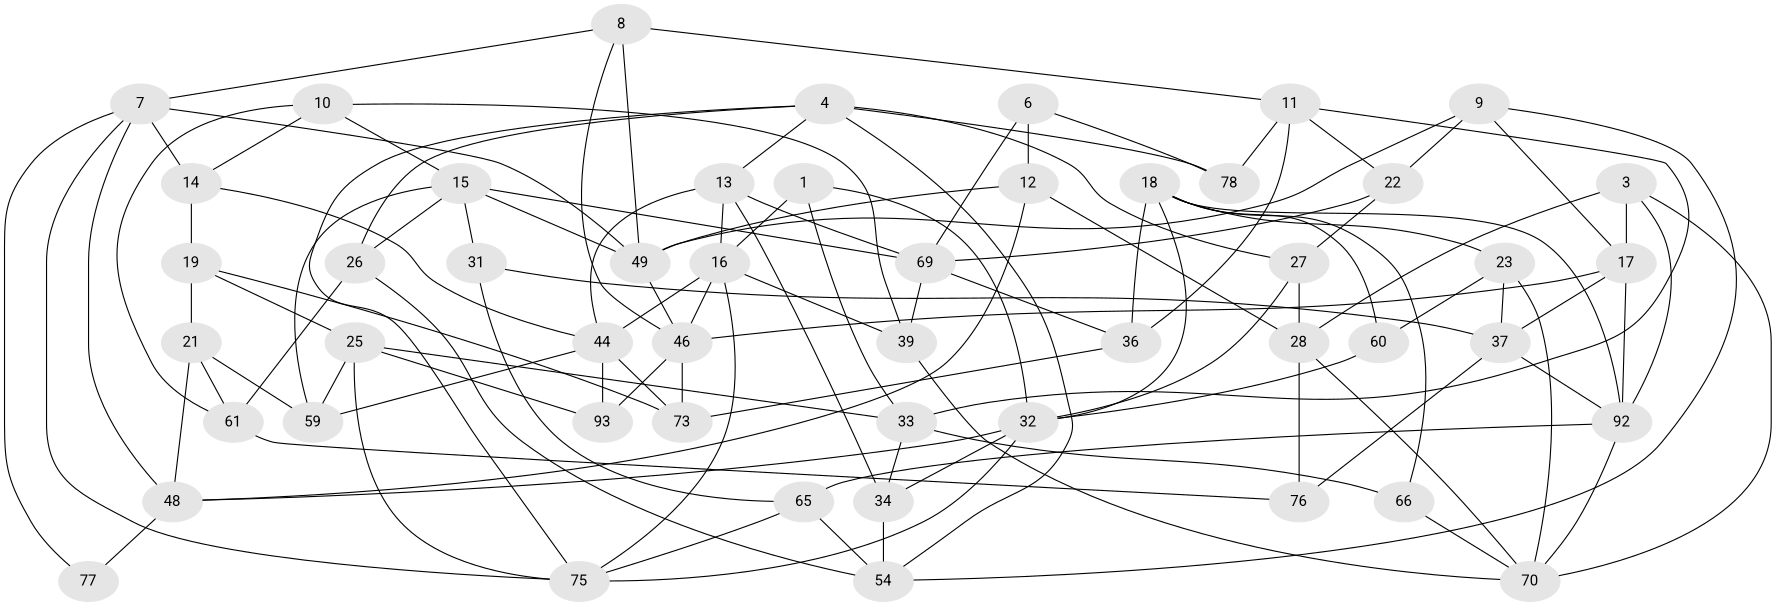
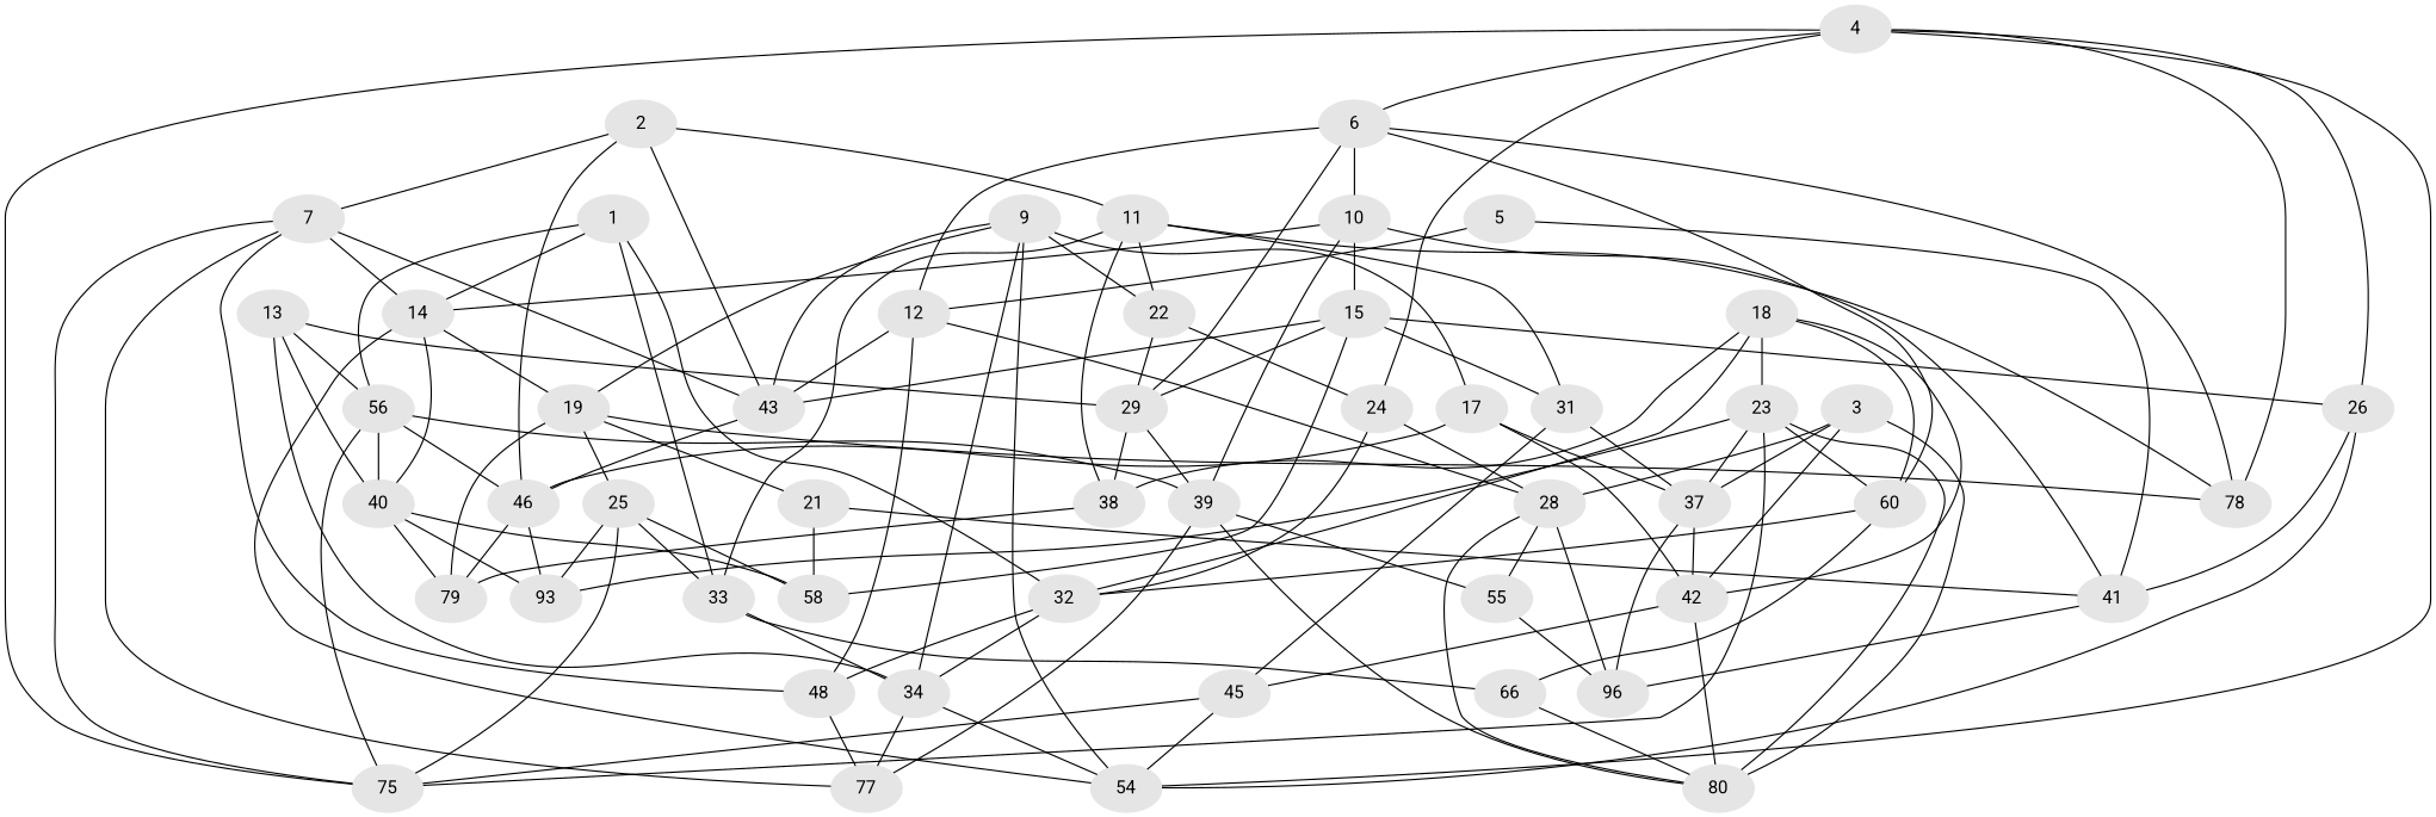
  graph {
    fontname=Roboto
    node [color=gray90 fontname=Roboto style=filled]
    edge [fontname=Roboto]
    1 [super="+65"]
    14 [super="+83"]
-   16 [super="+57"]
+   16 [super="+57" label=56]
    32 [super="+58"]
    33 [super="+85"]
    12 [super="+40"]
-   41 [super="+60" label=61]
+   5
+   41 [super="+60"]
    54 [super="+56"]
    19 [super="+67"]
-   44 [super="+47"]
+   44 [super="+47" label=40]
    46 [super="+61"]
    75 [super="+82"]
    39 [super="+50"]
    48 [super="+74"]
    34 [super="+79"]
    66
    7 [super="+64"]
-   43 [super="+84" label=49]
+   43 [super="+84"]
    77
-   2 [label=8]
+   2
    11 [super="+20"]
    78
    22
    31
-   36
-   73
+   36 [label=38]
+   73 [label=79]
    n28 [label=93]
    28 [super="+71"]
-   70 [super="+81"]
-   76
+   70 [super="+81" label=80]
+   55
+   76 [label=96]
    3
    37 [super="+80"]
-   42 [super="+68" label=92]
-   45 [label=65]
+   42 [super="+68"]
+   45
    4 [super="+72"]
    6 [super="+8"]
-   24 [label=27]
+   24
    26
    10 [super="+62"]
-   29 [super="+49" label=69]
+   29 [super="+49"]
    n43 [label=60]
    15 [super="+69"]
    9 [super="+52"]
    17
    21 [super="+51"]
    25 [super="+63"]
-   59
+   59 [label=58]
    13
    18 [super="+38"]
    23 [super="+27"]
+   1 -- 14
    1 -- 16
    1 -- 32
    1 -- 33
+   14 -- 54
    14 -- 19
    14 -- 44
    16 -- 44
    16 -- 46
    16 -- 75
    16 -- 39
    32 -- 48
    32 -- 34
    33 -- 34
    33 -- 66 [weight=2]
    12 -- 48
    12 -- 43
    12 -- 28
+   5 -- 12 [weight=2]
+   5 -- 41
    41 -- 76
+   19 -- 78
    19 -- 73
    19 -- 21
    19 -- 25
    44 -- 73
    44 -- n28
    44 -- 59
    46 -- 73
    46 -- n28
+   39 -- 77
    39 -- 70
+   39 -- 55
    48 -- 77
    34 -- 54
+   34 -- 77
    66 -- 70
    7 -- 14
    7 -- 75
    7 -- 48
    7 -- 43
    7 -- 77
    43 -- 46
    2 -- 46
    2 -- 7
    2 -- 43
    2 -- 11
    11 -- 33
    11 -- 78
    11 -- 22
+   11 -- 31
    11 -- 36
    22 -- 24
    22 -- 29
    31 -- 37
    31 -- 45
    36 -- 73
    28 -- 70
+   28 -- 55
    28 -- 76
+   55 -- 76
    3 -- 28
    3 -- 70
-   3 -- 17
+   3 -- 37
    3 -- 42
    37 -- 76
    37 -- 42
    42 -- 70
    42 -- 45
    45 -- 54
    45 -- 75
    4 -- 54
    4 -- 75
    4 -- 78
-   4 -- 13
+   4 -- 6
    4 -- 24
    4 -- 26
    6 -- 12
    6 -- 78
+   6 -- 10
    6 -- 29
+   6 -- n43
    24 -- 32
    24 -- 28
    26 -- 41
    26 -- 54
    10 -- 14
    10 -- 41
    10 -- 39
    10 -- 15
    29 -- 39
    29 -- 36
    n43 -- 32
    15 -- 43
    15 -- 31
    15 -- 26
    15 -- 29
    15 -- 59
    9 -- 54
+   9 -- 19
+   9 -- 34
    9 -- 43
    9 -- 22
    9 -- 17
    17 -- 46
    17 -- 37
    17 -- 42
    21 -- 41
-   21 -- 48
    21 -- 59
    25 -- 33
    25 -- 75
    25 -- n28
    25 -- 59
    13 -- 16
    13 -- 44
    13 -- 34
    13 -- 29
    18 -- 32
-   18 -- 66
+   n43 -- 66
    18 -- 36
    18 -- 42
    18 -- n43
    18 -- 23
-   32 -- 75
+   23 -- 75
+   23 -- n28
    23 -- 70
    23 -- 37
    23 -- n43
  }
